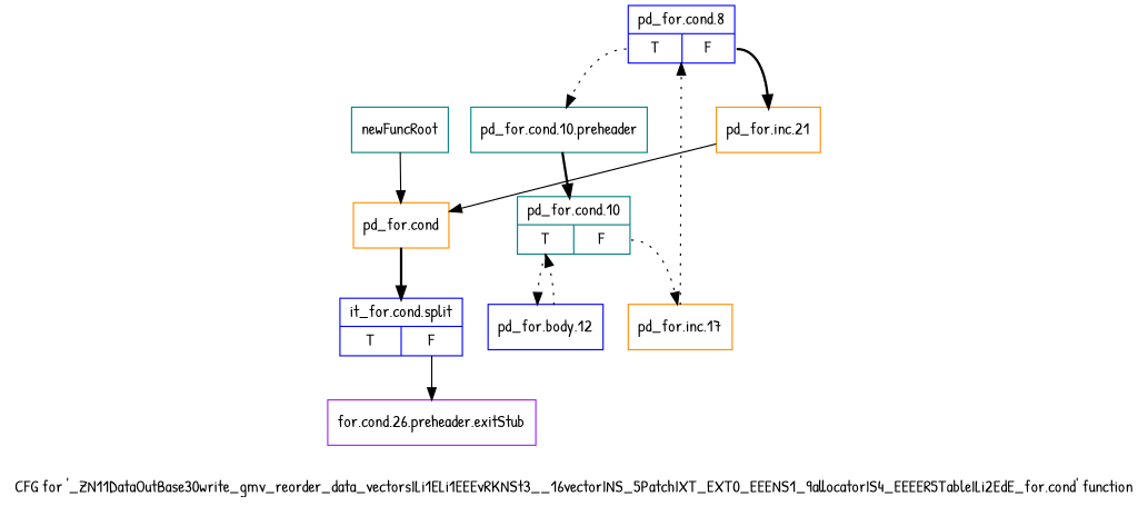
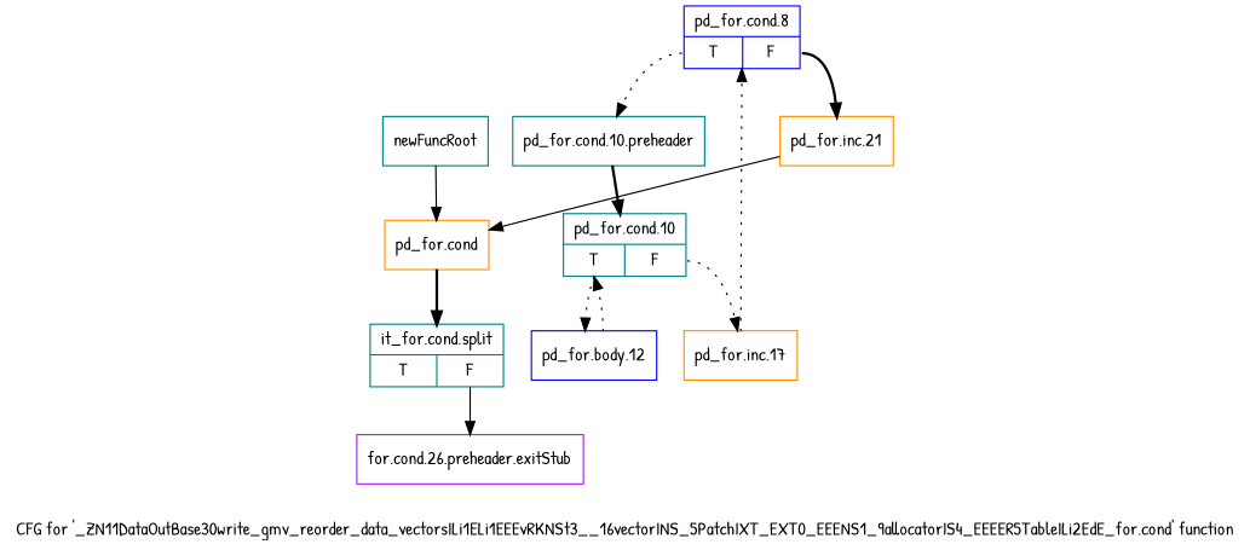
  digraph {
    fontname="Patrick Hand"
    label="CFG for '_ZN11DataOutBase30write_gmv_reorder_data_vectorsILi1ELi1EEEvRKNSt3__16vectorINS_5PatchIXT_EXT0_EEENS1_9allocatorIS4_EEEER5TableILi2EdE_for.cond' function"
    node [color=teal fontname="Patrick Hand" shape=record]
    edge [fontname="Patrick Hand" style=dotted]
    n1 [label="{newFuncRoot}"]
    n2 [color=darkorange label="{pd_for.cond}"]
-   n3 [color=blue label="{it_for.cond.split|{<s0>T|<s1>F}}"]
+   n3 [label="{it_for.cond.split|{<s0>T|<s1>F}}"]
    n4 [color=purple label="{for.cond.26.preheader.exitStub}"]
    n5 [color=blue label="{pd_for.cond.8|{<s0>T|<s1>F}}"]
    n6 [label="{pd_for.cond.10.preheader}"]
    n7 [color=darkorange label="{pd_for.inc.21}"]
    n8 [label="{pd_for.cond.10|{<s0>T|<s1>F}}"]
    n9 [color=blue label="{pd_for.body.12}"]
    n10 [color=darkorange label="{pd_for.inc.17}"]
    n1 -> n2 [style=solid]
    n2 -> n3 [style=bold]
    n3 -> n4 [style=solid tailport=s1]
    n5 -> n6 [tailport=s0]
    n5 -> n7 [style=bold tailport=s1]
    n6 -> n8 [style=bold]
    n7 -> n2 [style=solid]
    n8 -> n9 [tailport=s0]
    n8 -> n10 [tailport=s1]
    n9 -> n8
    n10 -> n5
  }
